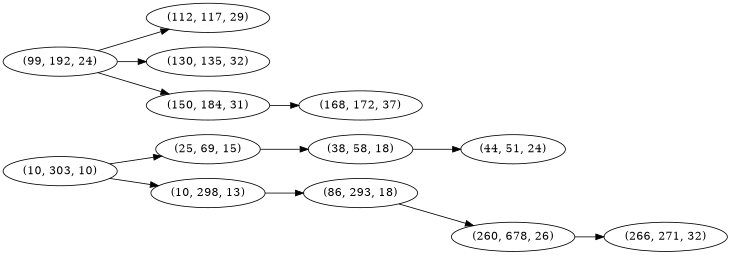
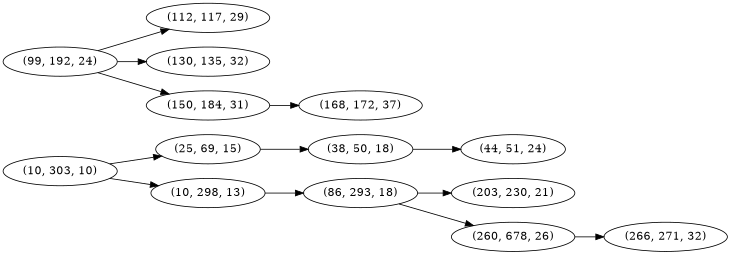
  digraph {
    rankdir=LR
    "(10, 303, 10)"
    "(25, 69, 15)"
    n3 [label="(10, 298, 13)"]
-   "(38, 58, 18)"
+   "(38, 58, 18)" [label="(38, 50, 18)"]
    "(86, 293, 18)"
    "(44, 51, 24)"
+   "(203, 230, 21)"
    n8 [label="(260, 678, 26)"]
    "(99, 192, 24)"
    "(112, 117, 29)"
    "(130, 135, 32)"
    "(150, 184, 31)"
    "(266, 271, 32)"
    "(168, 172, 37)"
    "(10, 303, 10)" -> "(25, 69, 15)"
    "(10, 303, 10)" -> n3
    "(25, 69, 15)" -> "(38, 58, 18)"
    n3 -> "(86, 293, 18)"
    "(38, 58, 18)" -> "(44, 51, 24)"
+   "(86, 293, 18)" -> "(203, 230, 21)"
    "(86, 293, 18)" -> n8
    n8 -> "(266, 271, 32)"
    "(99, 192, 24)" -> "(112, 117, 29)"
    "(99, 192, 24)" -> "(130, 135, 32)"
    "(99, 192, 24)" -> "(150, 184, 31)"
    "(150, 184, 31)" -> "(168, 172, 37)"
  }
